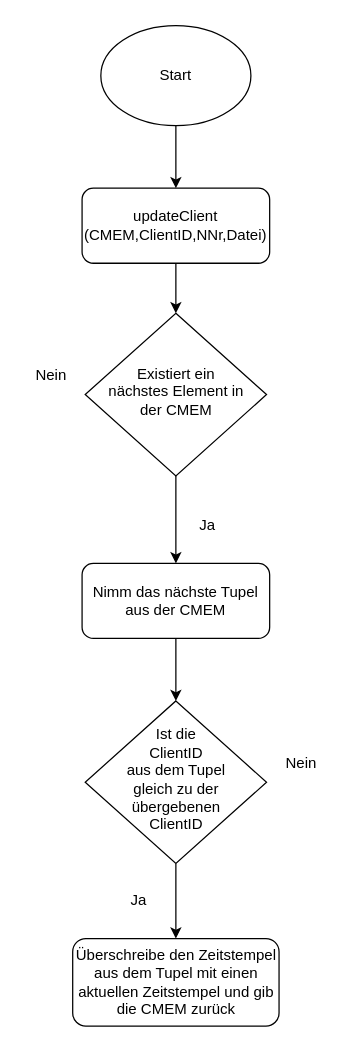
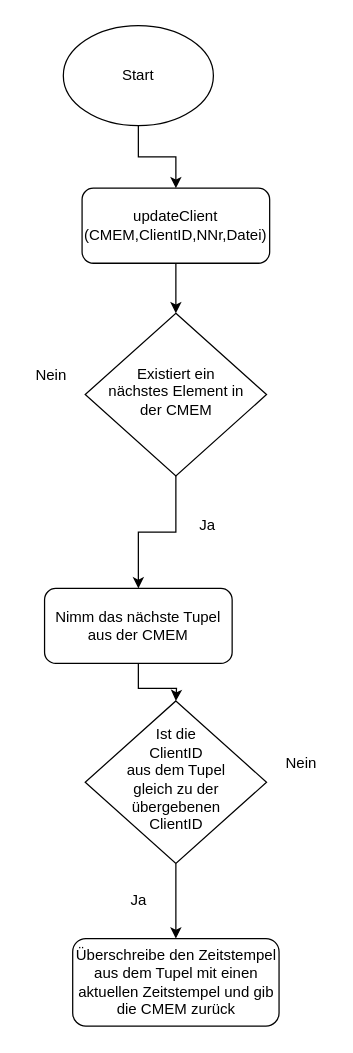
  <mxCell id="0" />
  <mxCell id="1" parent="0" />
  <mxCell id="2" style="edgeStyle=orthogonalEdgeStyle;rounded=0;orthogonalLoop=1;jettySize=auto;html=1;" edge="1" parent="1" source="3"><mxGeometry relative="1" as="geometry"><mxPoint x="140" y="250" as="targetPoint" /></mxGeometry></mxCell>
  <mxCell id="3" value="updateClient&lt;br&gt;(CMEM,ClientID,NNr,Datei)" style="rounded=1;whiteSpace=wrap;html=1;fontSize=12;glass=0;strokeWidth=1;shadow=0;" parent="1" vertex="1"><mxGeometry x="65" y="150" width="150" height="60" as="geometry" /></mxCell>
  <mxCell id="4" style="edgeStyle=orthogonalEdgeStyle;rounded=0;orthogonalLoop=1;jettySize=auto;html=1;" edge="1" parent="1" source="5" target="3"><mxGeometry relative="1" as="geometry" /></mxCell>
- <mxCell id="5" value="Start" style="ellipse;whiteSpace=wrap;html=1;" vertex="1" parent="1"><mxGeometry x="80" y="20" width="120" height="80" as="geometry" /></mxCell>
+ <mxCell id="5" value="Start" style="ellipse;whiteSpace=wrap;html=1;" vertex="1" parent="1"><mxGeometry x="50" y="20" width="120" height="80" as="geometry" /></mxCell>
  <mxCell id="6" style="edgeStyle=orthogonalEdgeStyle;rounded=0;orthogonalLoop=1;jettySize=auto;html=1;" edge="1" parent="1" source="7"><mxGeometry relative="1" as="geometry"><mxPoint x="140" y="750" as="targetPoint" /></mxGeometry></mxCell>
  <mxCell id="7" value="Ist die &lt;br&gt;ClientID &lt;br&gt;aus dem Tupel &lt;br&gt;gleich zu der &lt;br&gt;übergebenen&lt;br&gt;ClientID" style="rhombus;whiteSpace=wrap;html=1;shadow=0;fontFamily=Helvetica;fontSize=12;align=center;strokeWidth=1;spacing=6;spacingTop=-4;" vertex="1" parent="1"><mxGeometry x="67.5" y="560" width="145" height="130" as="geometry" /></mxCell>
  <mxCell id="8" style="edgeStyle=orthogonalEdgeStyle;rounded=0;orthogonalLoop=1;jettySize=auto;html=1;" edge="1" parent="1" source="9"><mxGeometry relative="1" as="geometry"><mxPoint x="140" y="560" as="targetPoint" /></mxGeometry></mxCell>
- <mxCell id="9" value="Nimm das nächste Tupel aus der CMEM" style="rounded=1;whiteSpace=wrap;html=1;fontSize=12;glass=0;strokeWidth=1;shadow=0;" vertex="1" parent="1"><mxGeometry x="65" y="450" width="150" height="60" as="geometry" /></mxCell>
+ <mxCell id="9" value="Nimm das nächste Tupel aus der CMEM" style="rounded=1;whiteSpace=wrap;html=1;fontSize=12;glass=0;strokeWidth=1;shadow=0;" vertex="1" parent="1"><mxGeometry x="35" y="470" width="150" height="60" as="geometry" /></mxCell>
  <mxCell id="10" value="Nein" style="text;html=1;align=center;verticalAlign=middle;resizable=0;points=[];autosize=1;" vertex="1" parent="1"><mxGeometry x="220" y="600" width="40" height="20" as="geometry" /></mxCell>
  <mxCell id="11" value="Ja" style="text;html=1;align=center;verticalAlign=middle;resizable=0;points=[];autosize=1;" vertex="1" parent="1"><mxGeometry x="95" y="710" width="30" height="20" as="geometry" /></mxCell>
  <mxCell id="12" value="Überschreibe den Zeitstempel aus dem Tupel mit einen aktuellen Zeitstempel und gib die CMEM zurück" style="rounded=1;whiteSpace=wrap;html=1;fontSize=12;glass=0;strokeWidth=1;shadow=0;" vertex="1" parent="1"><mxGeometry x="57.5" y="750" width="165" height="70" as="geometry" /></mxCell>
  <mxCell id="13" style="edgeStyle=orthogonalEdgeStyle;rounded=0;orthogonalLoop=1;jettySize=auto;html=1;entryX=0.5;entryY=0;entryDx=0;entryDy=0;" edge="1" parent="1" source="14" target="9"><mxGeometry relative="1" as="geometry" /></mxCell>
  <mxCell id="14" value="Existiert ein &lt;br&gt;nächstes Element in &lt;br&gt;der CMEM" style="rhombus;whiteSpace=wrap;html=1;shadow=0;fontFamily=Helvetica;fontSize=12;align=center;strokeWidth=1;spacing=6;spacingTop=-4;" vertex="1" parent="1"><mxGeometry x="67.5" y="250" width="145" height="130" as="geometry" /></mxCell>
  <mxCell id="15" value="Nein" style="text;html=1;align=center;verticalAlign=middle;resizable=0;points=[];autosize=1;" vertex="1" parent="1"><mxGeometry x="20" y="290" width="40" height="20" as="geometry" /></mxCell>
  <mxCell id="16" value="Ja" style="text;html=1;align=center;verticalAlign=middle;resizable=0;points=[];autosize=1;" vertex="1" parent="1"><mxGeometry x="150" y="410" width="30" height="20" as="geometry" /></mxCell>
